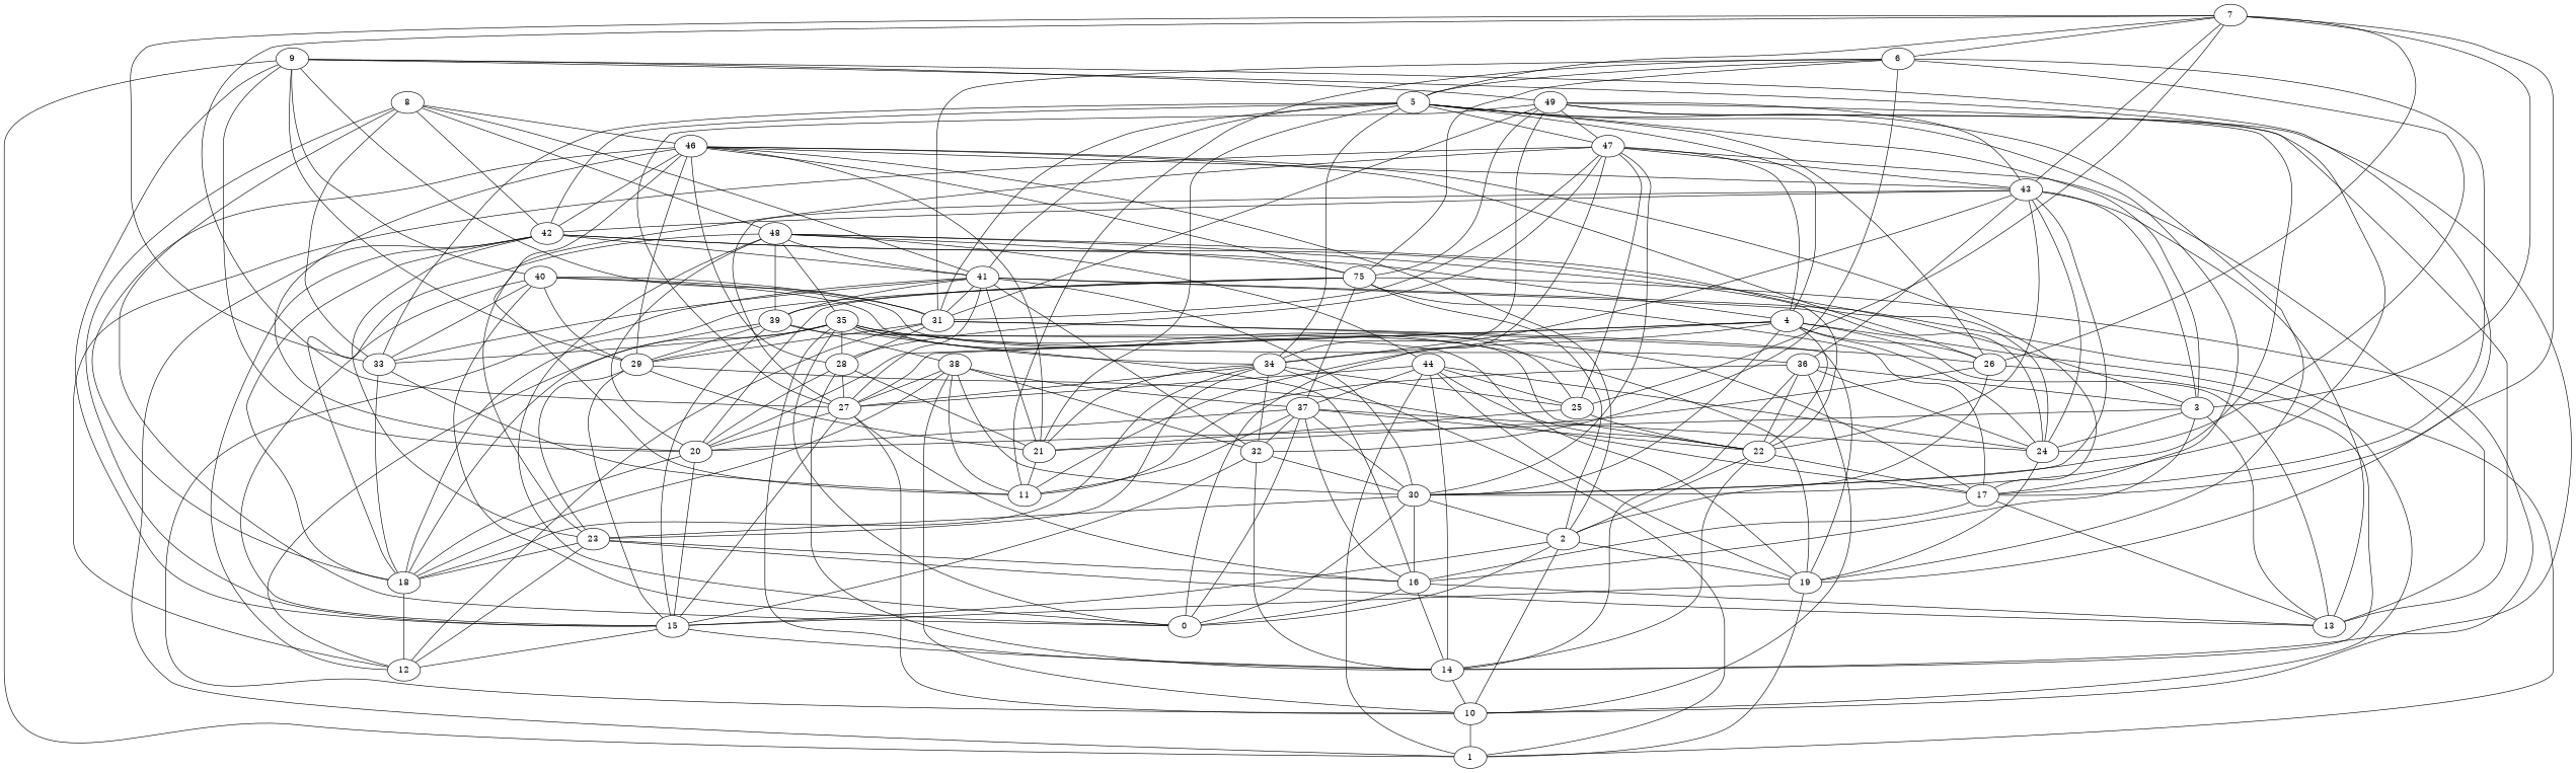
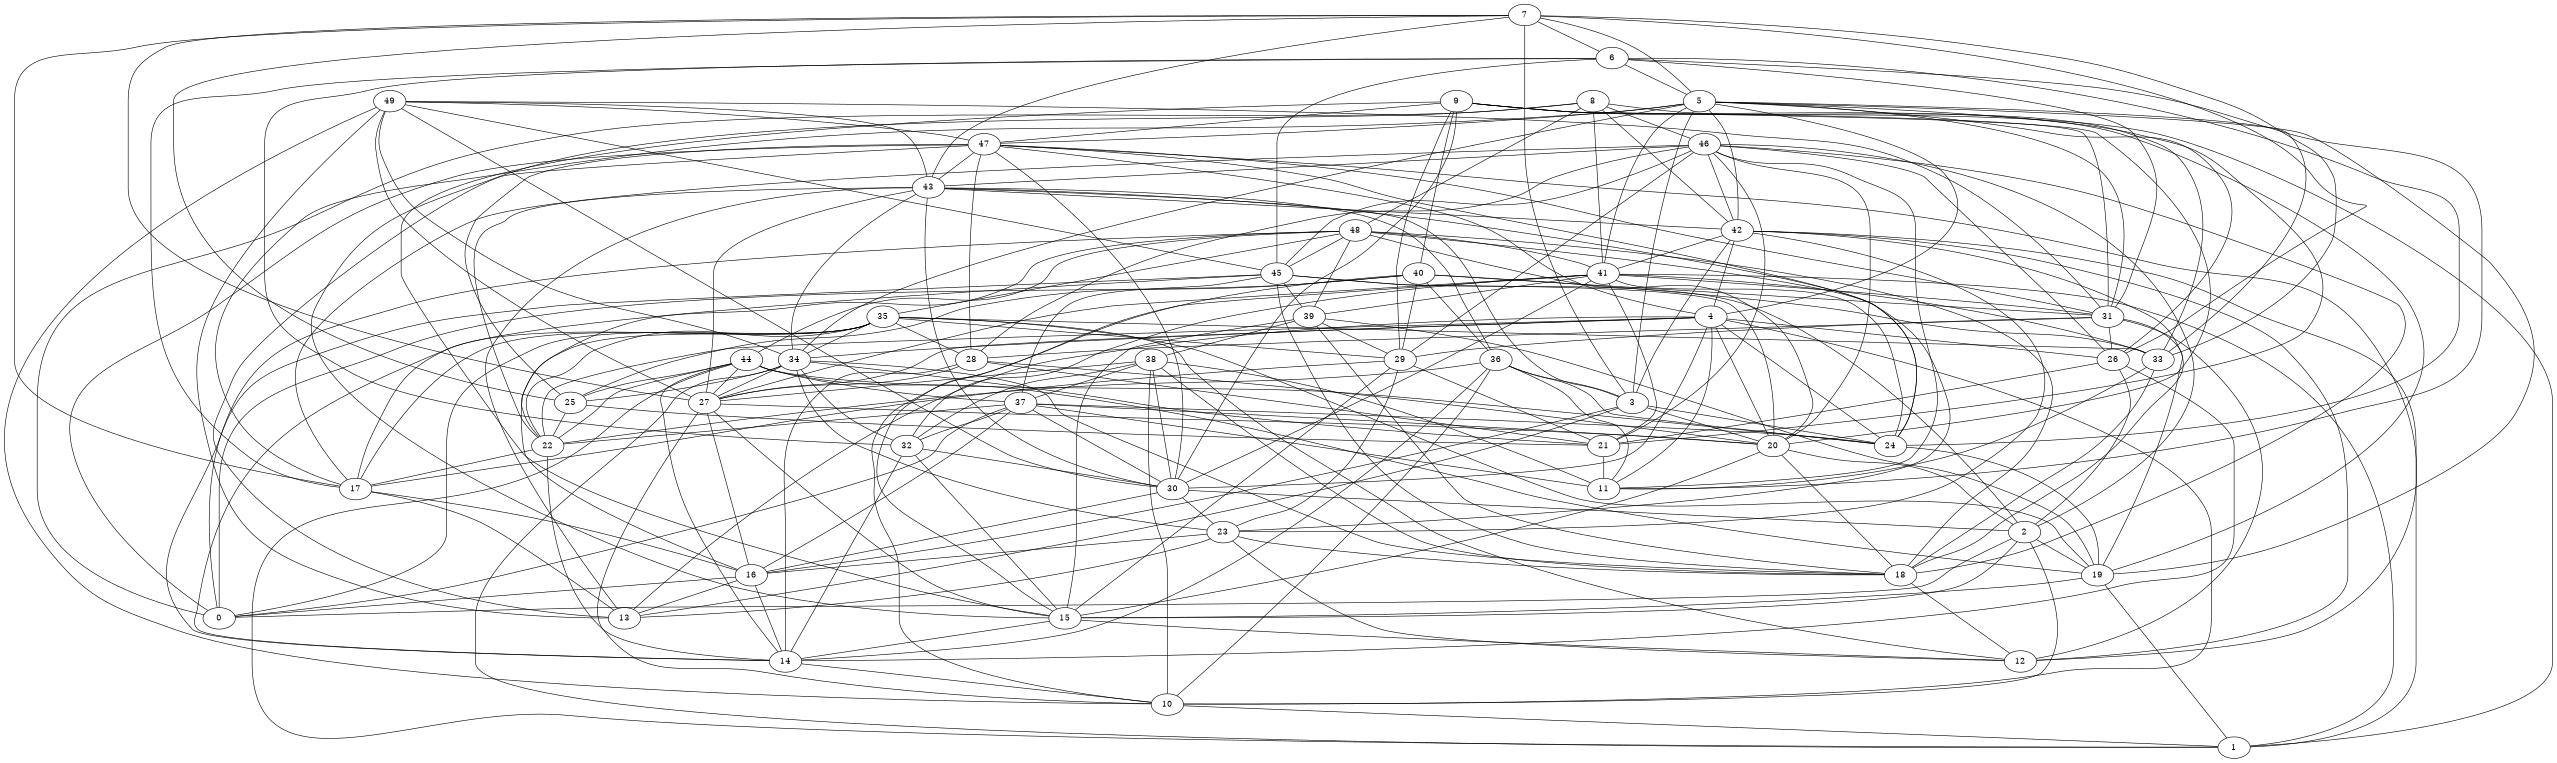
  digraph {
    edge [color=black dir=none]
    16
    0
    13
    14
    10
    12
    47
    28
    4
    30
    25
    23
    43
    31
    20
    21
    27
    24
    34
    11
    26
    22
    2
    1
    19
    18
    15
    32
    5
    33
    3
    17
    42
    41
    8
    46
    48
-   45 [label=75]
+   45
    29
    38
    37
    36
    39
    7
    6
    9
    40
    49
    35
    44
    subgraph sub_1 {
      16
      0
      13
      14
      10
      12
      47
      28
      4
      30
      25
      23
      43
      31
      20
      21
      27
      24
      34
      11
      26
      22
      2
      1
      19
      18
      15
      32
      5
      33
      3
      17
      42
      41
      8
      46
      48
      45
      29
      38
      37
      36
      39
      7
      6
      9
      40
      49
      35
      44
    }
    16 -> 0
    16 -> 13
    16 -> 14
    14 -> 10
    10 -> 1
    47 -> 0
    47 -> 13
    47 -> 12
    47 -> 28
    47 -> 4
    47 -> 30
    47 -> 25
    47 -> 23
    47 -> 43
    47 -> 31
    28 -> 14
    28 -> 20
    28 -> 21
    28 -> 27
    4 -> 13
    4 -> 10
    4 -> 30
    4 -> 20
    4 -> 27
    4 -> 24
    4 -> 34
    4 -> 11
    4 -> 26
    4 -> 22
    30 -> 16
-   30 -> 0
    30 -> 23
    30 -> 2
    25 -> 21
    25 -> 22
    23 -> 16
    23 -> 13
    23 -> 12
    23 -> 18
    43 -> 13
    43 -> 30
    43 -> 27
    43 -> 24
    43 -> 34
    43 -> 22
    43 -> 3
    43 -> 42
    43 -> 36
    31 -> 12
    31 -> 28
    31 -> 26
    31 -> 19
    31 -> 29
-   22 -> 2
+   20 -> 2
    20 -> 18
    20 -> 15
    21 -> 11
    27 -> 16
    27 -> 10
    27 -> 20
    27 -> 15
    24 -> 19
    34 -> 25
    34 -> 23
    34 -> 21
    34 -> 27
    34 -> 1
    34 -> 18
    34 -> 32
    26 -> 14
    26 -> 21
    26 -> 2
    22 -> 14
    22 -> 17
    2 -> 0
    2 -> 10
    2 -> 19
    2 -> 15
    19 -> 1
    19 -> 15
    18 -> 12
    15 -> 14
    15 -> 12
    32 -> 14
    32 -> 30
    32 -> 15
    5 -> 47
    5 -> 4
    5 -> 31
    5 -> 21
    5 -> 34
    5 -> 26
    5 -> 19
    5 -> 33
    5 -> 3
    5 -> 17
    5 -> 42
    5 -> 41
    33 -> 11
    33 -> 18
    3 -> 16
    3 -> 13
    3 -> 20
    3 -> 24
    17 -> 16
    17 -> 13
    42 -> 12
    42 -> 4
    42 -> 23
    42 -> 1
    42 -> 18
    42 -> 3
    42 -> 41
    41 -> 10
    41 -> 30
    41 -> 31
    41 -> 21
    41 -> 27
    41 -> 24
    41 -> 1
    41 -> 32
    41 -> 33
    41 -> 39
    8 -> 0
    8 -> 15
    8 -> 33
    8 -> 42
    8 -> 41
    8 -> 46
    8 -> 48
    46 -> 28
    46 -> 43
    46 -> 20
    46 -> 21
    46 -> 11
    46 -> 26
    46 -> 2
    46 -> 18
    46 -> 17
    46 -> 42
    46 -> 45
    46 -> 29
    48 -> 0
    48 -> 20
    48 -> 24
    48 -> 22
    48 -> 18
    48 -> 41
    48 -> 45
    48 -> 39
    48 -> 35
    48 -> 44
    45 -> 14
    45 -> 20
    45 -> 2
    45 -> 18
    45 -> 17
    45 -> 37
    45 -> 39
    29 -> 23
    29 -> 21
    29 -> 15
    29 -> 17
    38 -> 10
    38 -> 30
    38 -> 27
    38 -> 11
    38 -> 18
    38 -> 32
    38 -> 37
    37 -> 16
    37 -> 0
    37 -> 30
    37 -> 20
    37 -> 24
    37 -> 11
    37 -> 22
    37 -> 32
    36 -> 14
    36 -> 10
    36 -> 24
    36 -> 11
    36 -> 22
    36 -> 3
    39 -> 19
    39 -> 18
    39 -> 15
    39 -> 29
    39 -> 38
    7 -> 25
    7 -> 43
    7 -> 27
    7 -> 26
    7 -> 5
    7 -> 33
    7 -> 3
    7 -> 17
    7 -> 6
    6 -> 31
    6 -> 24
    6 -> 11
    6 -> 32
    6 -> 5
    6 -> 17
    6 -> 45
    9 -> 30
    9 -> 31
    9 -> 20
    9 -> 1
    9 -> 19
    9 -> 15
    9 -> 29
    9 -> 40
-   9 -> 49
+   9 -> 47
    40 -> 0
    40 -> 25
    40 -> 31
    40 -> 15
    40 -> 33
    40 -> 29
    40 -> 36
    49 -> 13
    49 -> 10
    49 -> 47
    49 -> 30
    49 -> 43
    49 -> 31
    49 -> 27
    49 -> 34
    49 -> 45
    35 -> 16
    35 -> 0
    35 -> 14
    35 -> 12
    35 -> 28
    35 -> 34
    35 -> 22
    35 -> 19
    35 -> 33
    35 -> 17
    35 -> 29
    44 -> 14
    44 -> 25
    44 -> 27
    44 -> 24
    44 -> 22
    44 -> 1
    44 -> 19
    44 -> 37
  }
